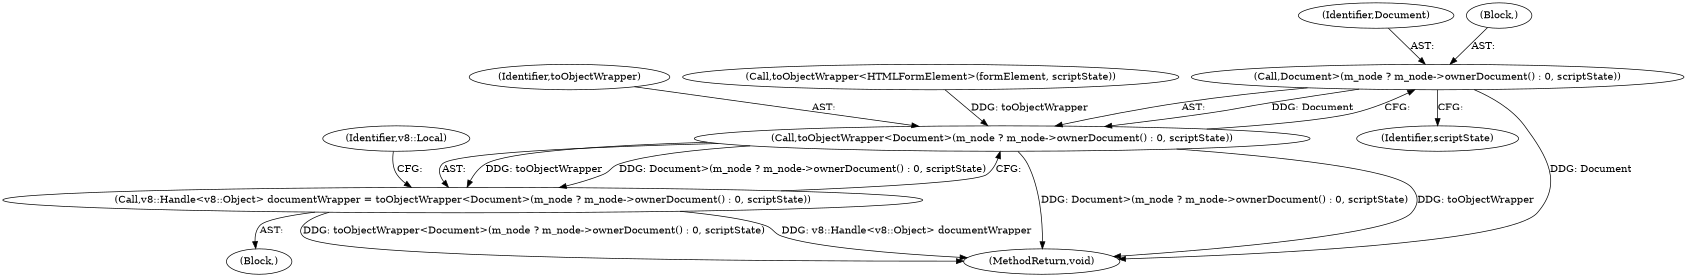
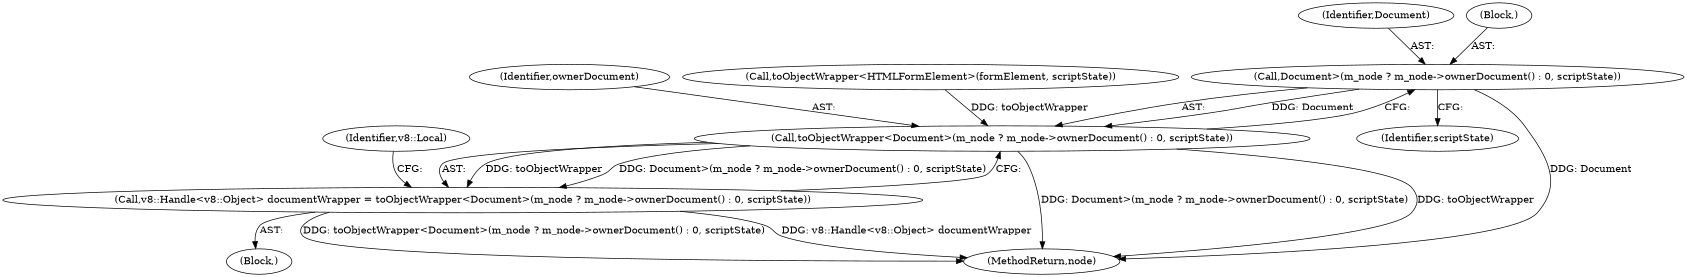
  digraph {
    n1 [label="(Call,Document>(m_node ? m_node->ownerDocument() : 0, scriptState))"]
    n2 [label="(Call,toObjectWrapper<Document>(m_node ? m_node->ownerDocument() : 0, scriptState))"]
    n3 [label="(Identifier,scriptState)"]
-   n4 [label="(MethodReturn,void)"]
+   n4 [label="(MethodReturn,node)"]
    n5 [label="(Call,v8::Handle<v8::Object> documentWrapper = toObjectWrapper<Document>(m_node ? m_node->ownerDocument() : 0, scriptState))"]
    n6 [label="(Block,)"]
    n7 [label="(Identifier,Document)"]
-   n8 [label="(Identifier,toObjectWrapper)"]
+   n8 [label="(Identifier,ownerDocument)"]
    n9 [label="(Call,toObjectWrapper<HTMLFormElement>(formElement, scriptState))"]
    n10 [label="(Identifier,v8::Local)"]
    n11 [label="(Block,)"]
    n1 -> n2 [label="AST: "]
    n1 -> n2 [label="DDG: Document"]
    n1 -> n3 [label="CFG: "]
    n1 -> n4 [label="DDG: Document"]
    n2 -> n1 [label="CFG: "]
    n2 -> n4 [label="DDG: Document>(m_node ? m_node->ownerDocument() : 0, scriptState)"]
    n2 -> n4 [label="DDG: toObjectWrapper"]
    n2 -> n5 [label="AST: "]
    n2 -> n5 [label="DDG: toObjectWrapper"]
    n2 -> n5 [label="DDG: Document>(m_node ? m_node->ownerDocument() : 0, scriptState)"]
    n5 -> n2 [label="CFG: "]
    n5 -> n4 [label="DDG: toObjectWrapper<Document>(m_node ? m_node->ownerDocument() : 0, scriptState)"]
    n5 -> n4 [label="DDG: v8::Handle<v8::Object> documentWrapper"]
    n5 -> n6 [label="AST: "]
    n7 -> n1 [label="AST: "]
    n8 -> n2 [label="AST: "]
    n9 -> n2 [label="DDG: toObjectWrapper"]
    n10 -> n5 [label="CFG: "]
    n11 -> n1 [label="AST: "]
  }
